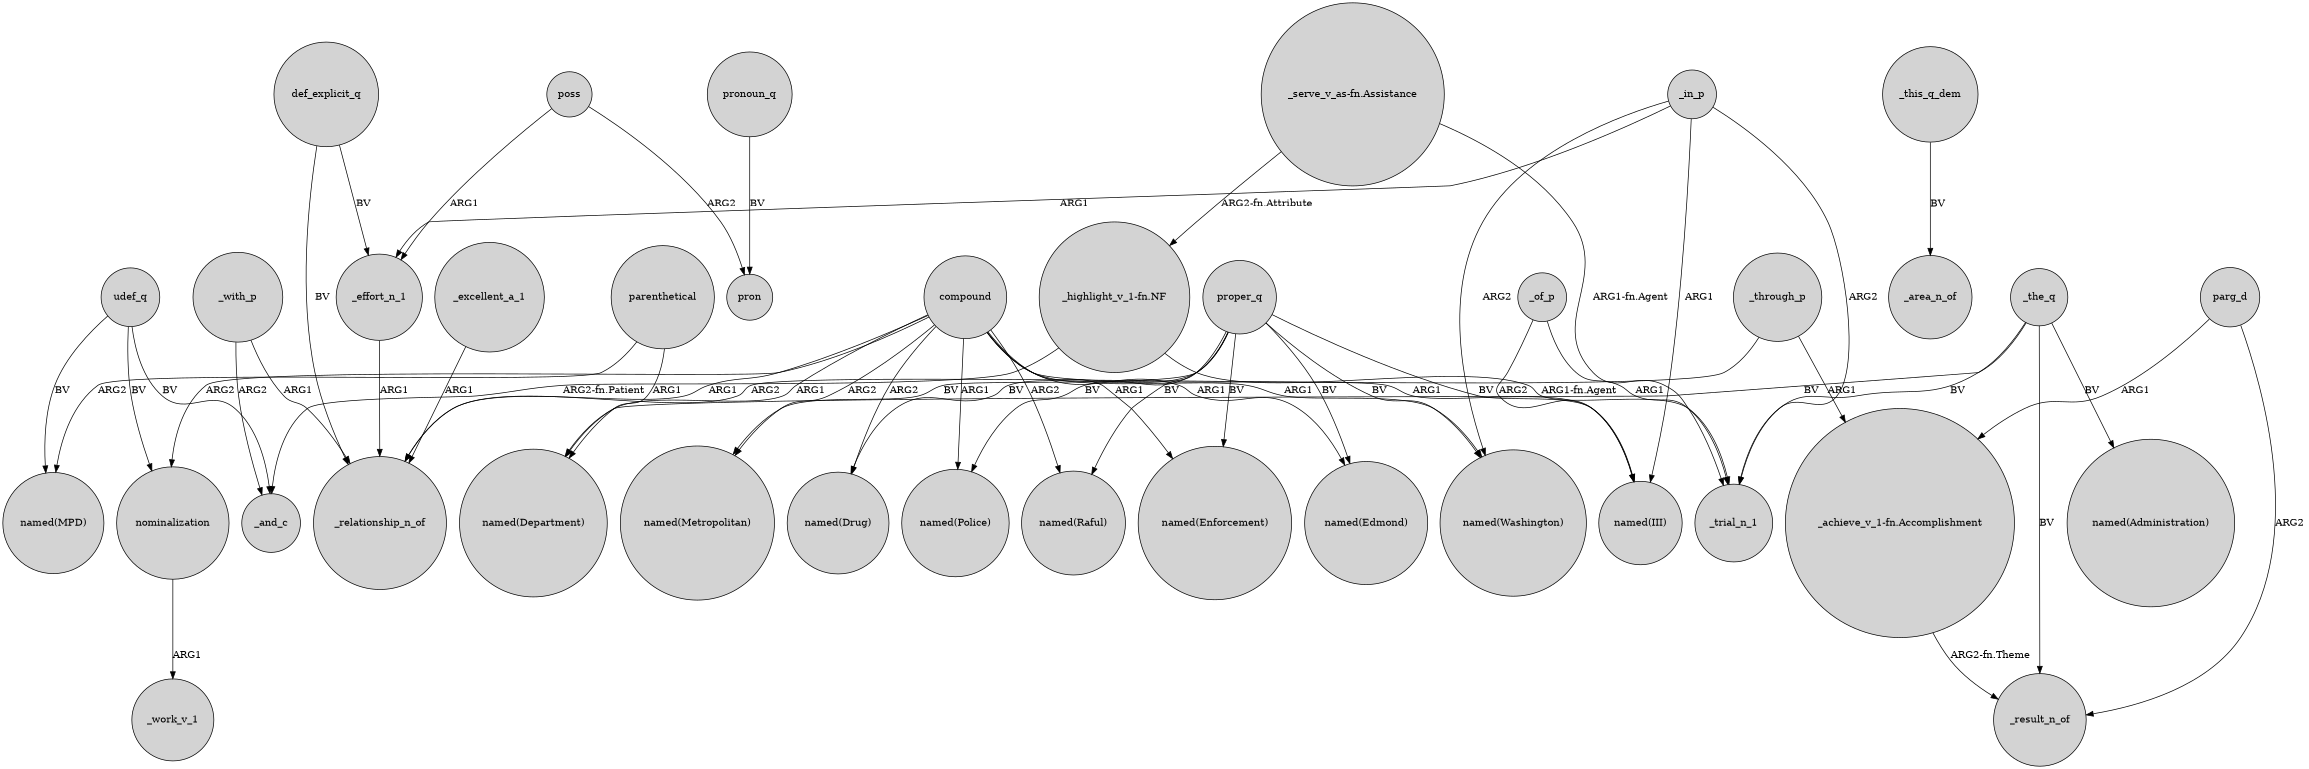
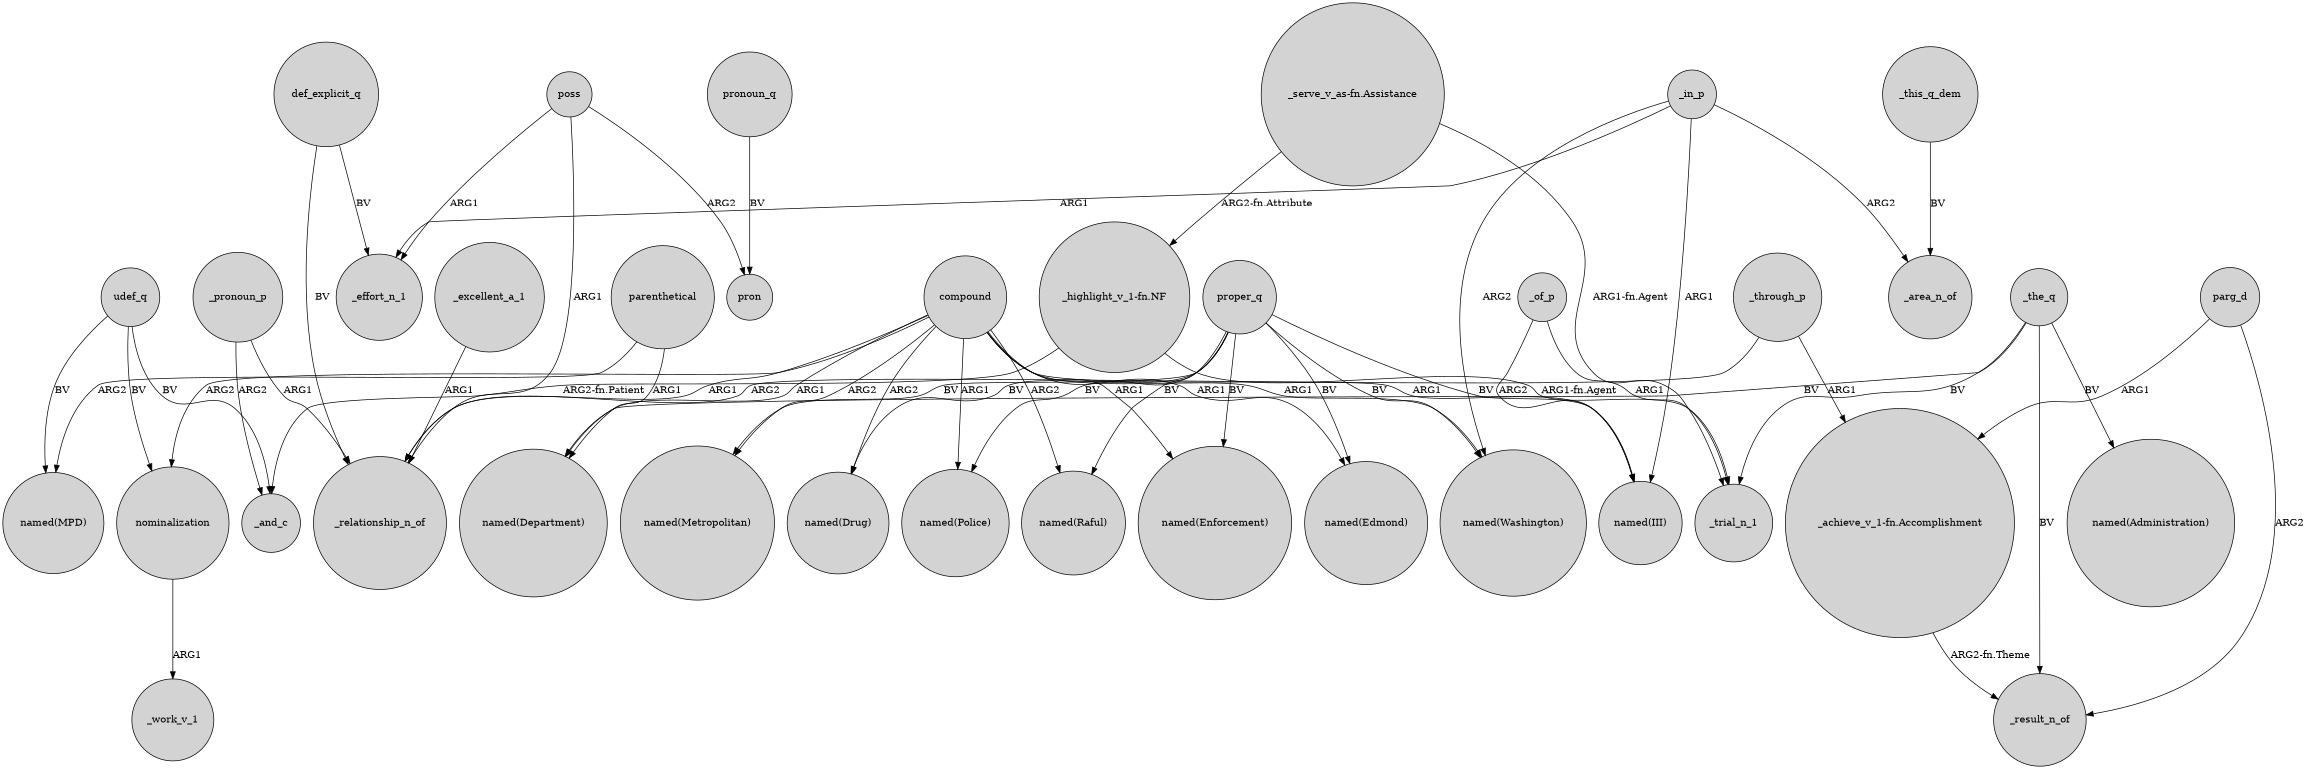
  digraph {
    node [shape=circle style=filled]
-   _with_p
+   _with_p [label=_pronoun_p]
    _and_c
    _relationship_n_of
    proper_q
    "named(Metropolitan)"
    "named(Drug)"
    "named(Raful)"
    "named(Edmond)"
    "named(Enforcement)"
    "named(III)"
    "named(Washington)"
    "named(Police)"
    nominalization
    _work_v_1
    compound
    "named(Department)"
    poss
    pron
    _effort_n_1
    parg_d
    _result_n_of
    "_achieve_v_1-fn.Accomplishment"
    udef_q
    "named(MPD)"
    parenthetical
    _of_p
    _trial_n_1
    _excellent_a_1
    _the_q
    "named(Administration)"
    "_highlight_v_1-fn.NF"
    pronoun_q
    _through_p
    "_serve_v_as-fn.Assistance"
    def_explicit_q
    _in_p
    _area_n_of
    _this_q_dem
    _with_p -> _and_c [label=ARG2]
    _with_p -> _relationship_n_of [label=ARG1]
    proper_q -> "named(Metropolitan)" [label=BV]
    proper_q -> "named(Drug)" [label=BV]
    proper_q -> "named(Raful)" [label=BV]
    proper_q -> "named(Edmond)" [label=BV]
    proper_q -> "named(Enforcement)" [label=BV]
    proper_q -> "named(III)" [label=BV]
    proper_q -> "named(Washington)" [label=BV]
    proper_q -> "named(Police)" [label=BV]
    nominalization -> _work_v_1 [label=ARG1]
    compound -> _relationship_n_of [label=ARG1]
    compound -> "named(Metropolitan)" [label=ARG2]
    compound -> "named(Drug)" [label=ARG2]
    compound -> "named(Raful)" [label=ARG2]
    compound -> "named(Edmond)" [label=ARG1]
    compound -> "named(Enforcement)" [label=ARG1]
    compound -> "named(III)" [label=ARG1]
    compound -> "named(Washington)" [label=ARG1]
    compound -> "named(Police)" [label=ARG1]
    compound -> nominalization [label=ARG2]
    compound -> "named(Department)" [label=ARG1]
-   _effort_n_1 -> _relationship_n_of [label=ARG1]
+   poss -> _relationship_n_of [label=ARG1]
    poss -> pron [label=ARG2]
    poss -> _effort_n_1 [label=ARG1]
    parg_d -> _result_n_of [label=ARG2]
    parg_d -> "_achieve_v_1-fn.Accomplishment" [label=ARG1]
    "_achieve_v_1-fn.Accomplishment" -> _result_n_of [label="ARG2-fn.Theme"]
    udef_q -> _and_c [label=BV]
    udef_q -> nominalization [label=BV]
    udef_q -> "named(MPD)" [label=BV]
    parenthetical -> "named(Department)" [label=ARG1]
    parenthetical -> "named(MPD)" [label=ARG2]
    _of_p -> "named(III)" [label=ARG2]
    _of_p -> _trial_n_1 [label=ARG1]
    _excellent_a_1 -> _relationship_n_of [label=ARG1]
    _the_q -> "named(Department)" [label=BV]
    _the_q -> _result_n_of [label=BV]
    _the_q -> _trial_n_1 [label=BV]
    _the_q -> "named(Administration)" [label=BV]
    "_highlight_v_1-fn.NF" -> _and_c [label="ARG2-fn.Patient"]
    "_highlight_v_1-fn.NF" -> _trial_n_1 [label="ARG1-fn.Agent"]
    pronoun_q -> pron [label=BV]
    _through_p -> _relationship_n_of [label=ARG2]
    _through_p -> "_achieve_v_1-fn.Accomplishment" [label=ARG1]
    "_serve_v_as-fn.Assistance" -> _trial_n_1 [label="ARG1-fn.Agent"]
    "_serve_v_as-fn.Assistance" -> "_highlight_v_1-fn.NF" [label="ARG2-fn.Attribute"]
    def_explicit_q -> _relationship_n_of [label=BV]
    def_explicit_q -> _effort_n_1 [label=BV]
    _in_p -> "named(III)" [label=ARG1]
    _in_p -> "named(Washington)" [label=ARG2]
    _in_p -> _effort_n_1 [label=ARG1]
-   _in_p -> _trial_n_1 [label=ARG2]
+   _in_p -> _area_n_of [label=ARG2]
    _this_q_dem -> _area_n_of [label=BV]
  }
